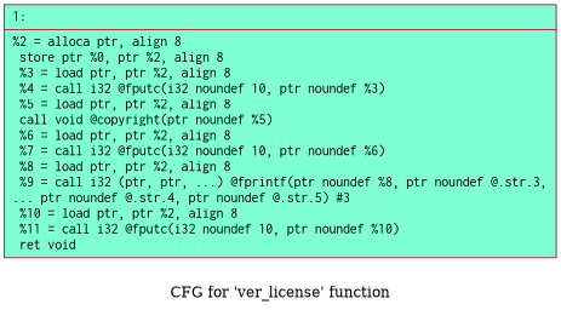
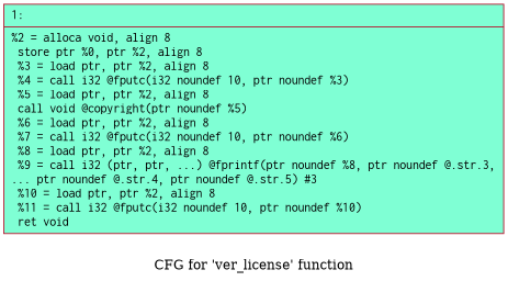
  digraph {
    label="CFG for 'ver_license' function"
-   n1 [color="#b70d28ff" fillcolor=aquamarine fontname=Courier label="{1:\l|  %2 = alloca ptr, align 8\l  store ptr %0, ptr %2, align 8\l  %3 = load ptr, ptr %2, align 8\l  %4 = call i32 @fputc(i32 noundef 10, ptr noundef %3)\l  %5 = load ptr, ptr %2, align 8\l  call void @copyright(ptr noundef %5)\l  %6 = load ptr, ptr %2, align 8\l  %7 = call i32 @fputc(i32 noundef 10, ptr noundef %6)\l  %8 = load ptr, ptr %2, align 8\l  %9 = call i32 (ptr, ptr, ...) @fprintf(ptr noundef %8, ptr noundef @.str.3,\l... ptr noundef @.str.4, ptr noundef @.str.5) #3\l  %10 = load ptr, ptr %2, align 8\l  %11 = call i32 @fputc(i32 noundef 10, ptr noundef %10)\l  ret void\l}" shape=record style=filled]
+   n1 [color="#b70d28ff" fillcolor=aquamarine fontname=Courier label="{1:\l|  %2 = alloca void, align 8\l  store ptr %0, ptr %2, align 8\l  %3 = load ptr, ptr %2, align 8\l  %4 = call i32 @fputc(i32 noundef 10, ptr noundef %3)\l  %5 = load ptr, ptr %2, align 8\l  call void @copyright(ptr noundef %5)\l  %6 = load ptr, ptr %2, align 8\l  %7 = call i32 @fputc(i32 noundef 10, ptr noundef %6)\l  %8 = load ptr, ptr %2, align 8\l  %9 = call i32 (ptr, ptr, ...) @fprintf(ptr noundef %8, ptr noundef @.str.3,\l... ptr noundef @.str.4, ptr noundef @.str.5) #3\l  %10 = load ptr, ptr %2, align 8\l  %11 = call i32 @fputc(i32 noundef 10, ptr noundef %10)\l  ret void\l}" shape=record style=filled]
  }
